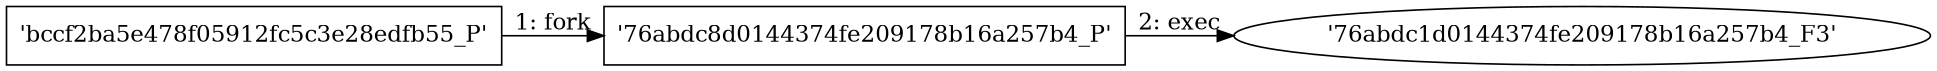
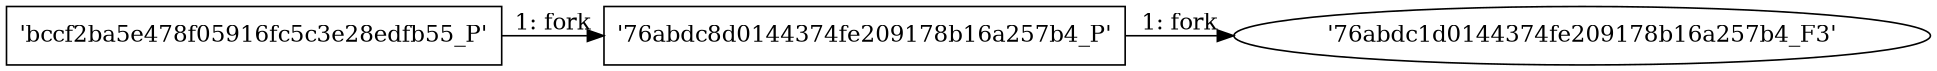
  digraph {
    engine=neato
    fixedsize=false
    fontsize=10
    nodesep=0.3
    rankdir=LR
    ranksep=0
    splines=true
    node [node_type=Process shape=box]
    n1 [label="'76abdc8d0144374fe209178b16a257b4_P'"]
-   "'bccf2ba5e478f05912fc5c3e28edfb55_P'"
+   "'bccf2ba5e478f05912fc5c3e28edfb55_P'" [label="'bccf2ba5e478f05916fc5c3e28edfb55_P'"]
    "'76abdc1d0144374fe209178b16a257b4_F3'" [node_type=File shape=ellipse]
-   n1 -> "'76abdc1d0144374fe209178b16a257b4_F3'" [label="2: exec"]
+   n1 -> "'76abdc1d0144374fe209178b16a257b4_F3'" [label="1: fork"]
    "'bccf2ba5e478f05912fc5c3e28edfb55_P'" -> n1 [label="1: fork"]
  }
